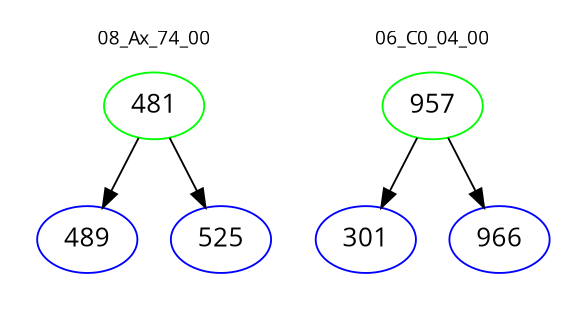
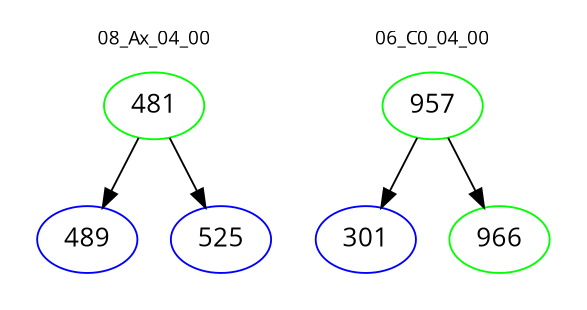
  digraph {
    fontname="Open Sans"
    node [color=blue fontname="Open Sans"]
    edge [color=black fontname="Open Sans"]
    n1 [color=green label=481]
    n2 [label=489]
    n3 [label=525]
    n4 [color=green label=957]
    n5 [label=301]
-   n6 [label=966]
+   n6 [color=green label=966]
    subgraph cluster_1 {
      color=white
      fontsize=10
-     label="08_Ax_74_00"
+     label="08_Ax_04_00"
      n1
      n2
      n3
    }
    subgraph cluster_2 {
      color=white
      fontsize=10
      label="06_C0_04_00"
      n4
      n5
      n6
    }
    n1 -> n2
    n1 -> n3
    n4 -> n5
    n4 -> n6
  }
